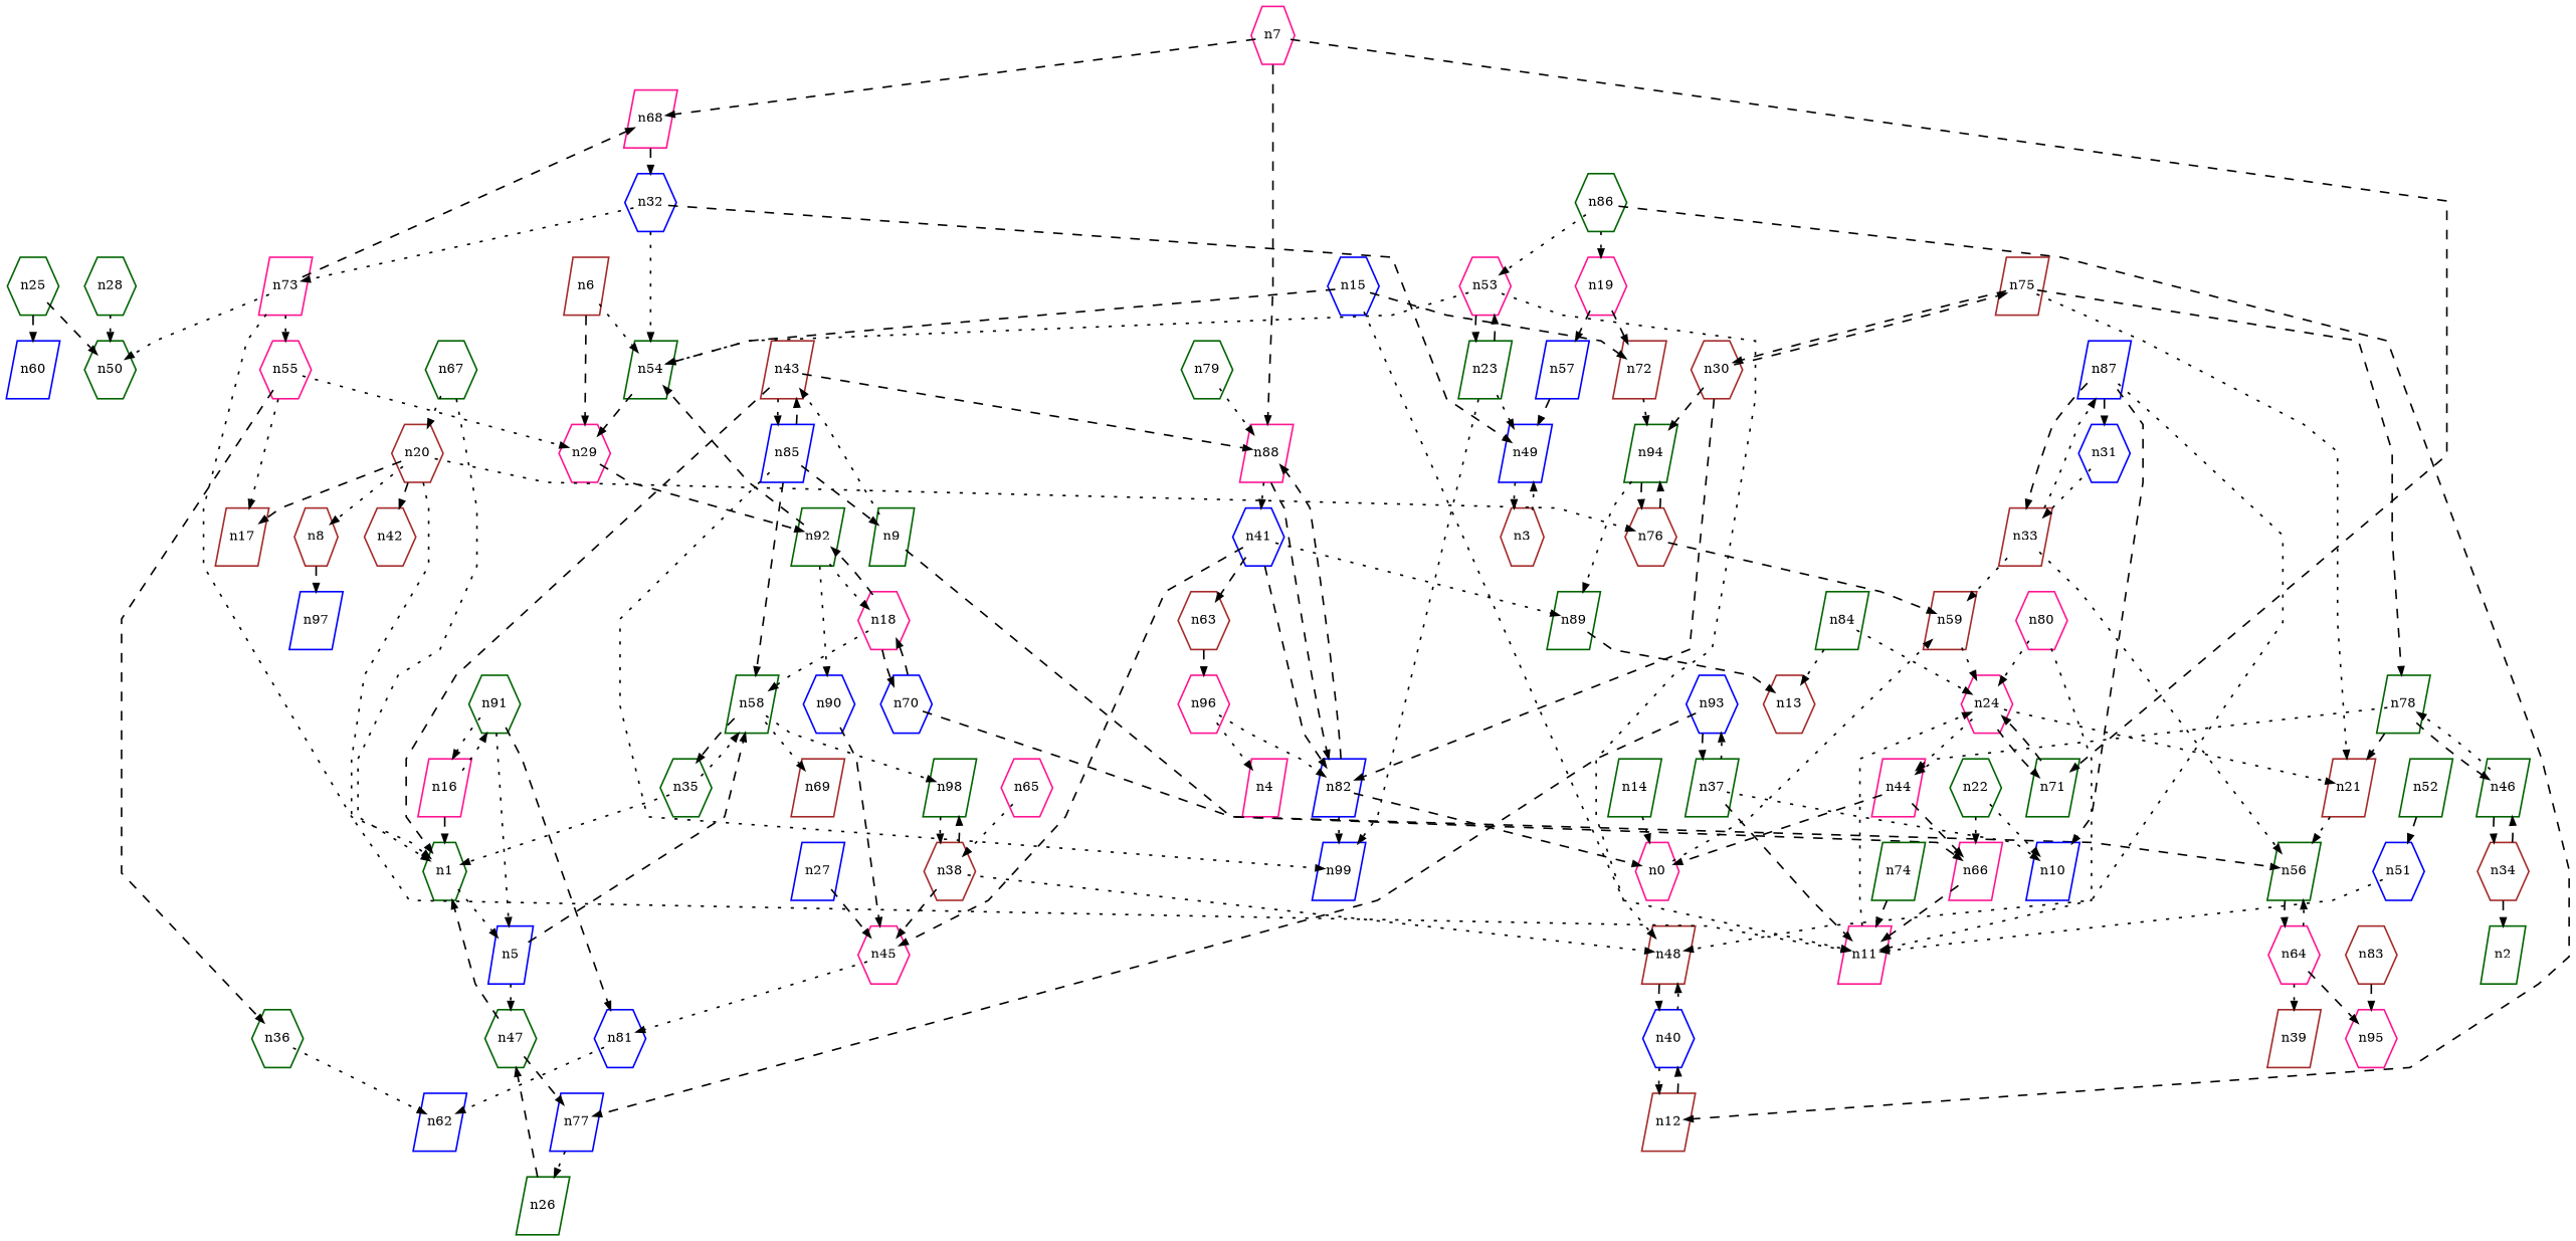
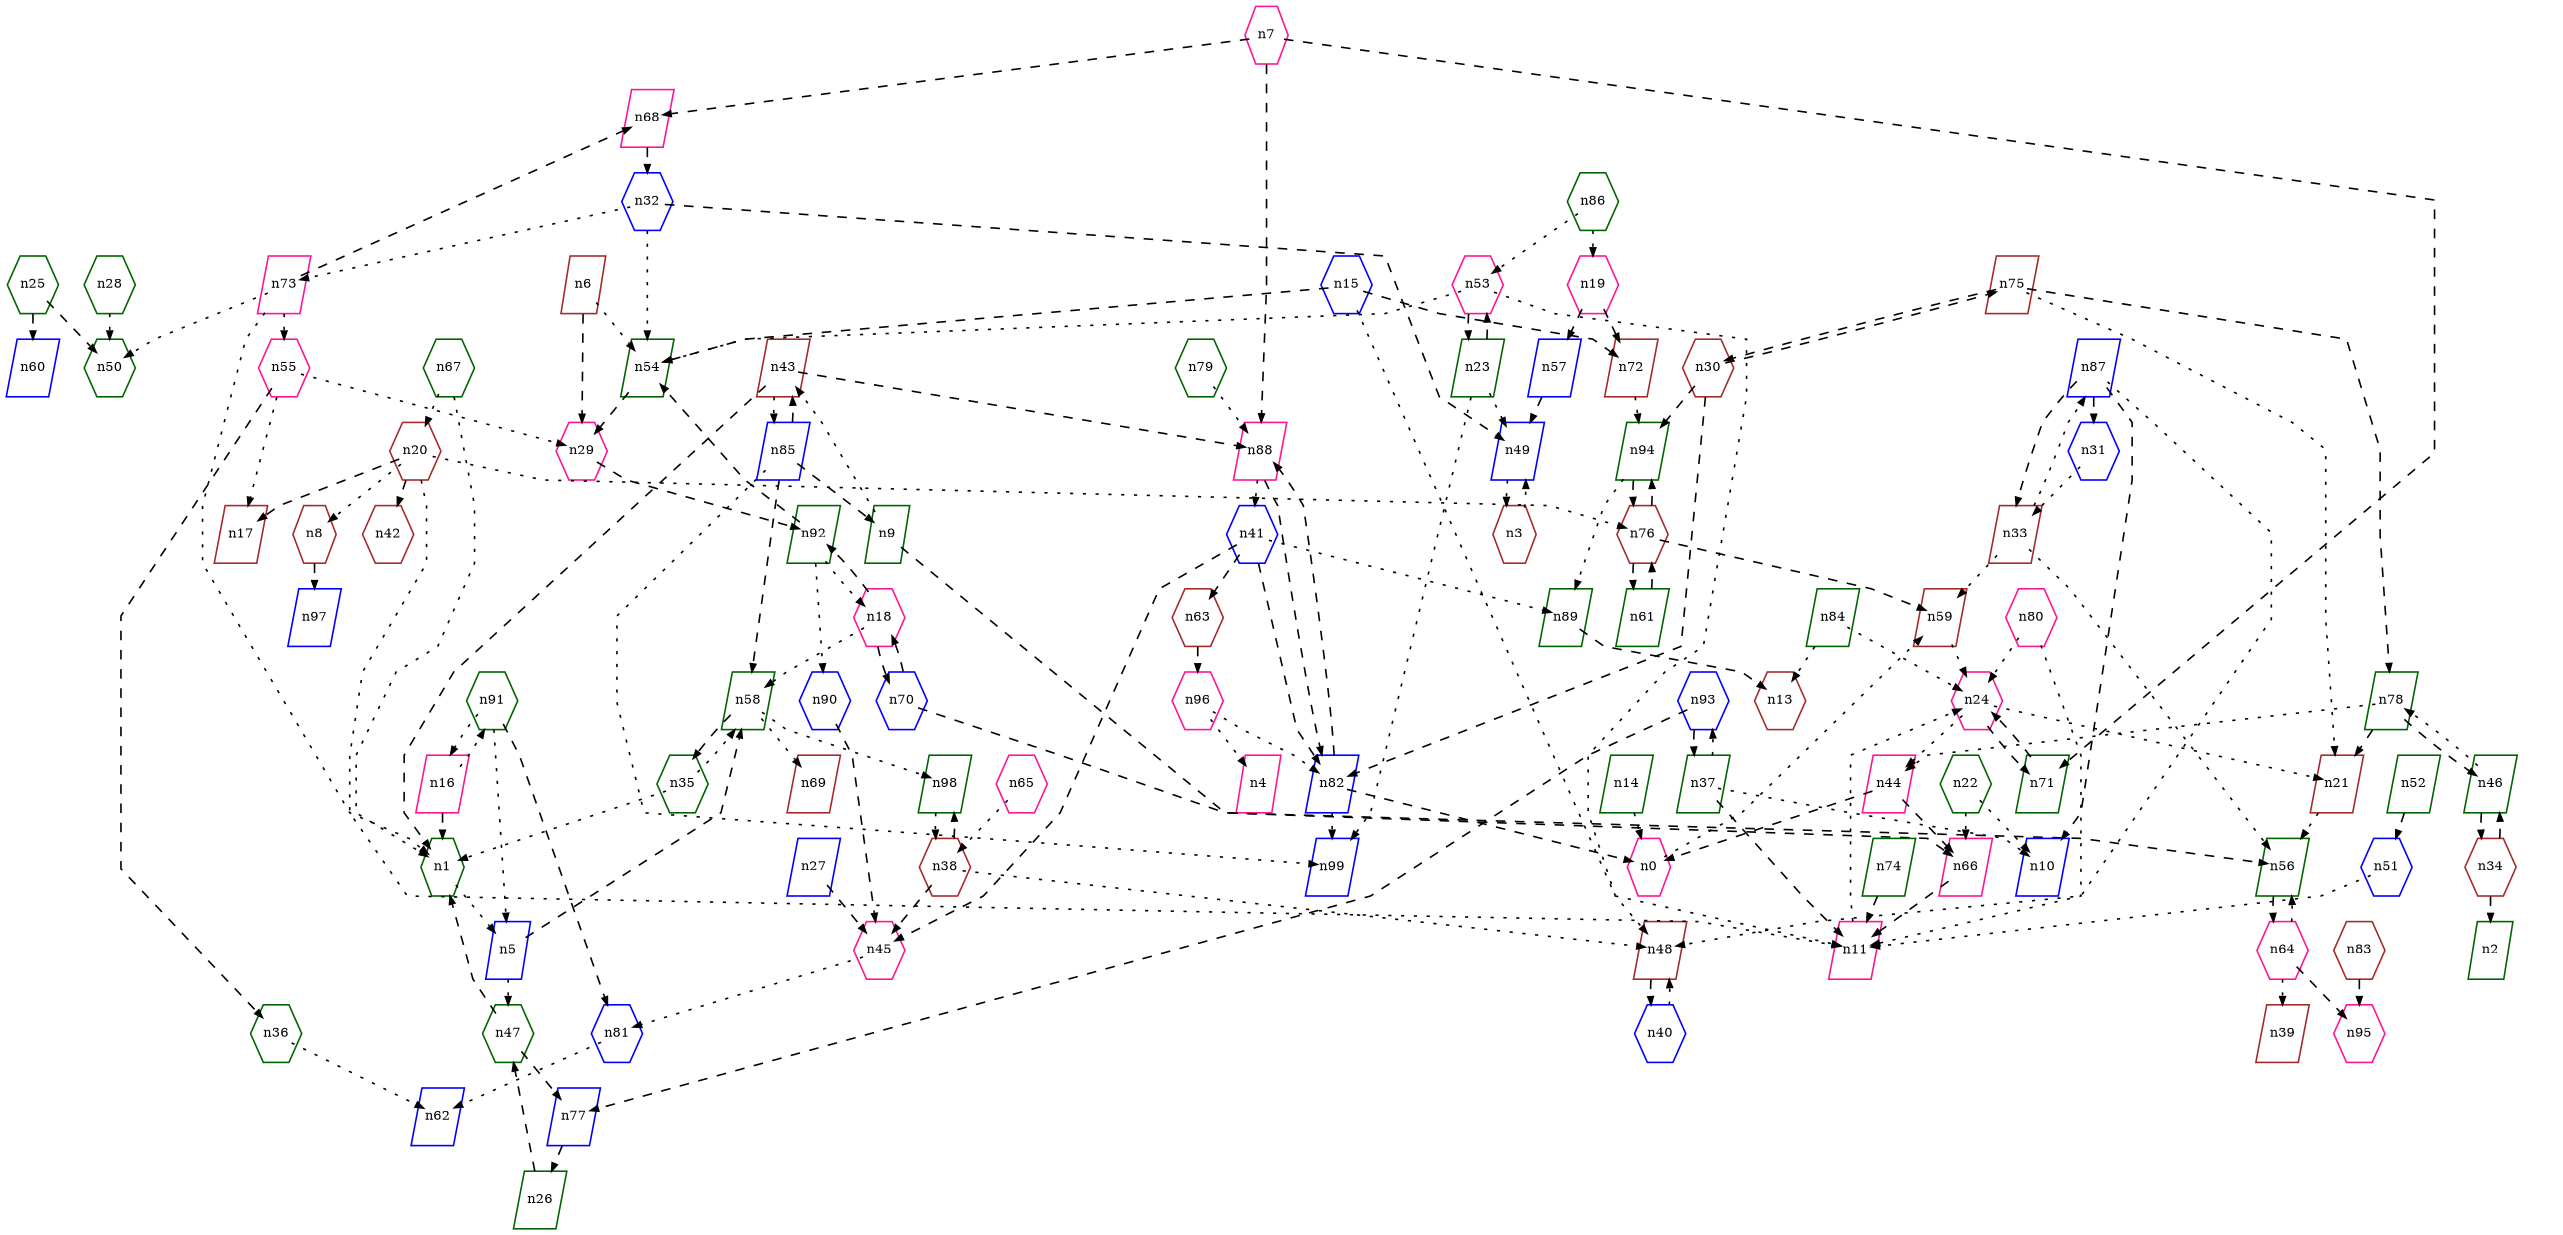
  digraph {
    fontsize=8
    nodesep=0.22
    nodesize=0.32
    ranksep=0.22
    splines=polyline
    node [color=darkgreen fixedsize=shape fontsize=8 shape=parallelogram]
    edge [arrowsize=0.5 style=dashed]
    n59 [color=brown width=0.32]
    n24 [color=deeppink shape=hexagon width=0.32]
    n71 [width=0.32]
    n21 [color=brown width=0.32]
    n44 [color=deeppink width=0.32]
    n56 [width=0.32]
    n0 [color=deeppink shape=hexagon width=0.32]
    n66 [color=deeppink width=0.32]
    n49 [color=blue width=0.32]
    n3 [color=brown shape=hexagon width=0.32]
    n47 [shape=hexagon width=0.32]
    n1 [shape=hexagon width=0.32]
    n77 [color=blue width=0.32]
    n5 [color=blue width=0.32]
    n26 [width=0.32]
    n58 [width=0.32]
    n69 [color=brown width=0.32]
    n98 [width=0.32]
    n35 [shape=hexagon width=0.32]
    n38 [color=brown shape=hexagon width=0.32]
    n45 [color=deeppink shape=hexagon width=0.32]
    n48 [color=brown width=0.32]
    n29 [color=deeppink shape=hexagon width=0.32]
    n92 [width=0.32]
    n54 [width=0.32]
    n18 [color=deeppink shape=hexagon width=0.32]
    n90 [color=blue shape=hexagon width=0.32]
    n70 [color=blue shape=hexagon width=0.32]
    n6 [color=brown width=0.32]
    n68 [color=deeppink width=0.32]
    n32 [color=blue shape=hexagon width=0.32]
    n73 [color=deeppink width=0.32]
    n50 [shape=hexagon width=0.32]
    n55 [color=deeppink shape=hexagon width=0.32]
    n7 [color=deeppink shape=hexagon width=0.32]
    n88 [color=deeppink width=0.32]
    n41 [color=blue shape=hexagon width=0.32]
    n82 [color=blue width=0.32]
    n89 [width=0.32]
    n63 [color=brown shape=hexagon width=0.32]
    n99 [color=blue width=0.32]
    n81 [color=blue shape=hexagon width=0.32]
    n13 [color=brown shape=hexagon width=0.32]
    n96 [color=deeppink shape=hexagon width=0.32]
    n8 [color=brown shape=hexagon width=0.32]
    n97 [color=blue width=0.32]
    n11 [color=deeppink width=0.32]
    n9 [width=0.32]
    n43 [color=brown width=0.32]
    n85 [color=blue width=0.32]
    n14 [width=0.32]
    n15 [color=blue shape=hexagon width=0.32]
    n72 [color=brown width=0.32]
    n94 [width=0.32]
    n76 [color=brown shape=hexagon width=0.32]
+   n61 [width=0.32]
    n16 [color=deeppink width=0.32]
    n91 [shape=hexagon width=0.32]
    n62 [color=blue width=0.32]
    n64 [color=deeppink shape=hexagon width=0.32]
    n39 [color=brown width=0.32]
    n95 [color=deeppink shape=hexagon width=0.32]
    n57 [color=blue width=0.32]
    n19 [color=deeppink shape=hexagon width=0.32]
    n20 [color=brown shape=hexagon width=0.32]
    n17 [color=brown width=0.32]
    n42 [color=brown shape=hexagon width=0.32]
    n22 [shape=hexagon width=0.32]
    n10 [color=blue width=0.32]
    n23 [width=0.32]
    n53 [color=deeppink shape=hexagon width=0.32]
    n40 [color=blue shape=hexagon width=0.32]
-   n12 [color=brown width=0.32]
    n25 [shape=hexagon width=0.32]
    n60 [color=blue width=0.32]
    n27 [color=blue width=0.32]
    n28 [shape=hexagon width=0.32]
    n75 [color=brown width=0.32]
    n78 [width=0.32]
    n30 [color=brown shape=hexagon width=0.32]
    n46 [width=0.32]
    n34 [color=brown shape=hexagon width=0.32]
    n33 [color=brown width=0.32]
    n87 [color=blue width=0.32]
    n31 [color=blue shape=hexagon width=0.32]
    n36 [shape=hexagon width=0.32]
    n2 [width=0.32]
    n37 [width=0.32]
    n93 [color=blue shape=hexagon width=0.32]
    n4 [color=deeppink width=0.32]
    n51 [color=blue shape=hexagon width=0.32]
    n52 [width=0.32]
    n65 [color=deeppink shape=hexagon width=0.32]
    n67 [shape=hexagon width=0.32]
    n74 [width=0.32]
    n79 [shape=hexagon width=0.32]
    n80 [color=deeppink shape=hexagon width=0.32]
    n83 [color=brown shape=hexagon width=0.32]
    n84 [width=0.32]
    n86 [shape=hexagon width=0.32]
    n59 -> n24 [style=dotted]
    n24 -> n71
    n24 -> n21 [style=dotted]
    n24 -> n44 [style=dotted]
    n71 -> n24
    n21 -> n56 [style=dotted]
    n44 -> n0
    n44 -> n66
    n56 -> n64
    n0 -> n59 [style=dotted]
    n66 -> n11
    n49 -> n3 [style=dotted]
    n3 -> n49 [style=dotted]
    n47 -> n1
    n47 -> n77
    n1 -> n5 [style=dotted]
-   n77 -> n26 [style=dotted]
+   n77 -> n26
    n5 -> n47 [style=dotted]
    n5 -> n58
    n26 -> n47
    n58 -> n69 [style=dotted]
    n58 -> n98 [style=dotted]
    n58 -> n35
    n98 -> n38 [style=dotted]
    n35 -> n1 [style=dotted]
    n35 -> n58 [style=dotted]
    n38 -> n98
    n38 -> n45
    n38 -> n48 [style=dotted]
    n45 -> n81 [style=dotted]
    n48 -> n40
    n29 -> n92
    n92 -> n54
    n92 -> n18 [style=dotted]
    n92 -> n90 [style=dotted]
    n54 -> n29
    n18 -> n58 [style=dotted]
    n18 -> n92
    n18 -> n70
    n90 -> n45
    n70 -> n56
    n70 -> n18
    n6 -> n29
    n6 -> n54 [style=dotted]
    n68 -> n32
    n32 -> n49
    n32 -> n54 [style=dotted]
    n32 -> n73 [style=dotted]
    n73 -> n1 [style=dotted]
    n73 -> n68
    n73 -> n50 [style=dotted]
    n73 -> n55 [style=dotted]
    n55 -> n29 [style=dotted]
    n55 -> n17 [style=dotted]
    n55 -> n36
    n7 -> n71
    n7 -> n68
    n7 -> n88
    n88 -> n41 [style=dotted]
    n88 -> n82
    n41 -> n45
    n41 -> n82
    n41 -> n89 [style=dotted]
    n41 -> n63
    n82 -> n0
    n82 -> n88
    n82 -> n99 [style=dotted]
    n89 -> n13
    n63 -> n96
    n81 -> n62 [style=dotted]
    n96 -> n82 [style=dotted]
    n96 -> n4 [style=dotted]
    n8 -> n97
    n11 -> n24 [style=dotted]
    n9 -> n66
    n9 -> n43 [style=dotted]
    n43 -> n1
    n43 -> n88
    n43 -> n85 [style=dotted]
    n85 -> n58
    n85 -> n99 [style=dotted]
    n85 -> n9
    n85 -> n43
    n14 -> n0 [style=dotted]
    n15 -> n54
    n15 -> n11 [style=dotted]
    n15 -> n72
    n72 -> n94 [style=dotted]
    n94 -> n89 [style=dotted]
    n94 -> n76
    n76 -> n59
    n76 -> n94
+   n76 -> n61
+   n61 -> n76
    n16 -> n1
    n16 -> n91 [style=dotted]
    n91 -> n5 [style=dotted]
    n91 -> n81
    n91 -> n16 [style=dotted]
    n64 -> n56 [style=dotted]
    n64 -> n39 [style=dotted]
    n64 -> n95
    n57 -> n49
    n19 -> n72
    n19 -> n57
    n20 -> n8 [style=dotted]
    n20 -> n11 [style=dotted]
    n20 -> n76 [style=dotted]
    n20 -> n17
    n20 -> n42
    n22 -> n66 [style=dotted]
    n22 -> n10 [style=dotted]
    n23 -> n49 [style=dotted]
    n23 -> n99 [style=dotted]
    n23 -> n53
    n53 -> n48 [style=dotted]
    n53 -> n54 [style=dotted]
    n53 -> n23
    n40 -> n48 [style=dotted]
-   n40 -> n12 [style=dotted]
-   n12 -> n40
    n25 -> n50
    n25 -> n60
    n27 -> n45
    n28 -> n50 [style=dotted]
    n75 -> n21 [style=dotted]
    n75 -> n78
    n75 -> n30
    n78 -> n21
    n78 -> n44 [style=dotted]
    n78 -> n46
    n30 -> n82
    n30 -> n94
    n30 -> n75
    n46 -> n78 [style=dotted]
    n46 -> n34
    n34 -> n46
    n34 -> n2
    n33 -> n59 [style=dotted]
    n33 -> n56 [style=dotted]
    n33 -> n87 [style=dotted]
    n87 -> n48 [style=dotted]
    n87 -> n10
    n87 -> n33
    n87 -> n31
    n31 -> n33 [style=dotted]
    n36 -> n62 [style=dotted]
    n37 -> n11
    n37 -> n10 [style=dotted]
    n37 -> n93 [style=dotted]
    n93 -> n77
    n93 -> n37
    n51 -> n11 [style=dotted]
    n52 -> n51
    n65 -> n38 [style=dotted]
    n67 -> n1 [style=dotted]
    n67 -> n20 [style=dotted]
    n74 -> n11
    n79 -> n88 [style=dotted]
    n80 -> n24 [style=dotted]
    n80 -> n11 [style=dotted]
    n83 -> n95
    n84 -> n24 [style=dotted]
    n84 -> n13 [style=dotted]
    n86 -> n19 [style=dotted]
    n86 -> n53 [style=dotted]
-   n86 -> n12
  }
